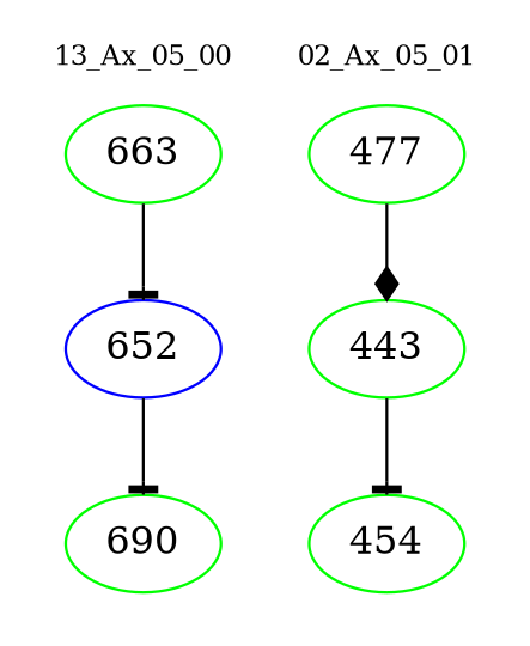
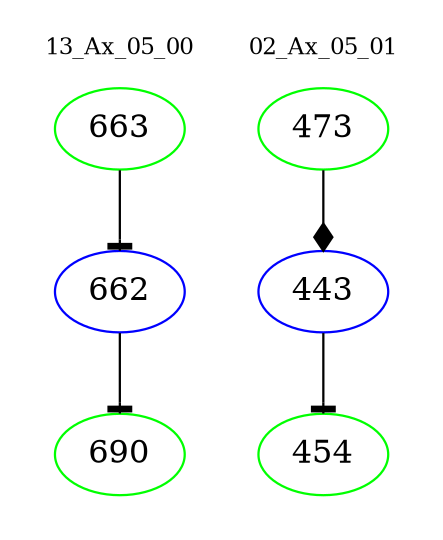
  digraph {
    node [color=green]
    edge [arrowhead=tee color=black]
    n1 [label=663]
-   n2 [color=blue label=652]
+   n2 [color=blue label=662]
    n3 [label=690]
-   n4 [label=477]
-   n5 [label=443]
+   n4 [label=473]
+   n5 [color=blue label=443]
    n6 [label=454]
    subgraph cluster_1 {
      color=white
      fontsize=10
      label="13_Ax_05_00"
      n1
      n2
      n3
    }
    subgraph cluster_2 {
      color=white
      fontsize=10
      label="02_Ax_05_01"
      n4
      n5
      n6
    }
    n1 -> n2
    n2 -> n3
    n4 -> n5 [arrowhead=diamond]
    n5 -> n6
  }
